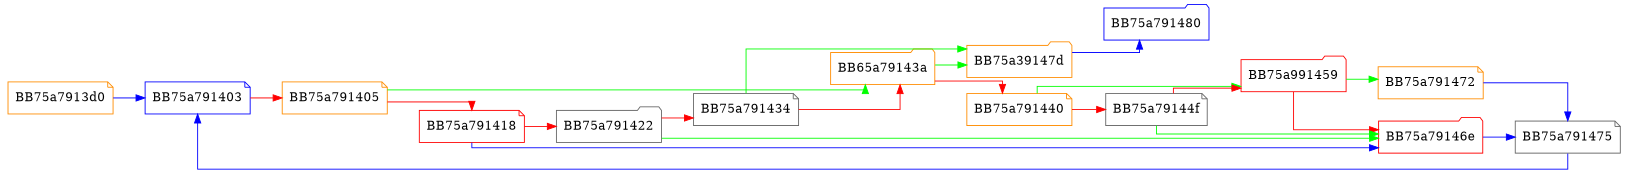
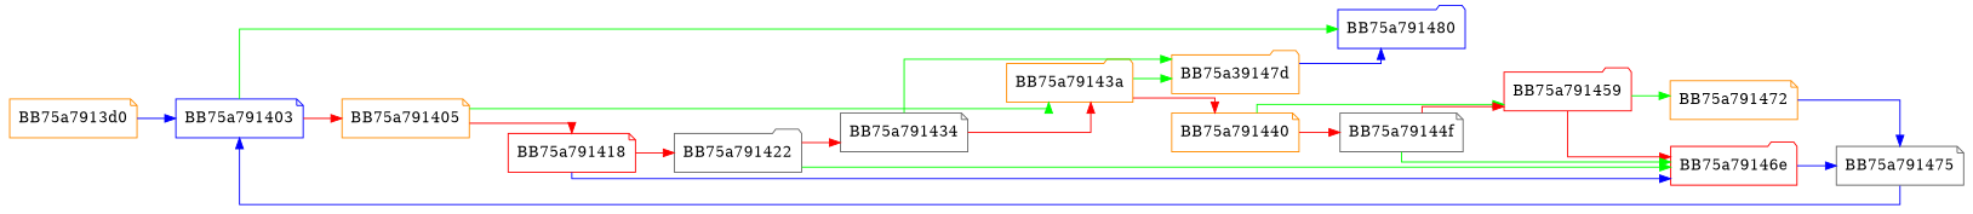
  digraph {
    rankdir=LR
    splines=ortho
    node [color=darkorange shape=note]
    edge [color=red]
    BB75a791403 [color=blue]
    BB75a7913d0
    BB75a791480 [color=blue shape=folder]
    BB75a791405
    BB75a791418 [color=red]
-   BB75a79143a [shape=folder label=BB65a79143a]
+   BB75a79143a [shape=folder]
    BB75a791422 [color=gray40 shape=folder]
    BB75a79146e [color=red shape=folder]
    BB75a791434 [color=gray40]
    BB75a791475 [color=gray40]
    n11 [label=BB75a39147d shape=folder]
    BB75a791440
-   BB75a791459 [color=red shape=folder label=BB75a991459]
+   BB75a791459 [color=red shape=folder]
    BB75a79144f [color=gray40]
    BB75a791472
+   BB75a791403 -> BB75a791480 [color=green]
    BB75a791403 -> BB75a791405
    BB75a7913d0 -> BB75a791403 [color=blue]
    BB75a791405 -> BB75a791418
    BB75a791405 -> BB75a79143a [color=green]
    BB75a791418 -> BB75a791422
    BB75a791418 -> BB75a79146e [color=blue]
    BB75a79143a -> n11 [color=green]
    BB75a79143a -> BB75a791440
    BB75a791422 -> BB75a79146e [color=green]
    BB75a791422 -> BB75a791434
    BB75a79146e -> BB75a791475 [color=blue]
    BB75a791434 -> BB75a79143a
    BB75a791434 -> n11 [color=green]
    BB75a791475 -> BB75a791403 [color=blue]
    n11 -> BB75a791480 [color=blue]
    BB75a791440 -> BB75a791459 [color=green]
    BB75a791440 -> BB75a79144f
    BB75a791459 -> BB75a79146e
    BB75a791459 -> BB75a791472 [color=green]
    BB75a79144f -> BB75a79146e [color=green]
    BB75a79144f -> BB75a791459
    BB75a791472 -> BB75a791475 [color=blue]
  }
